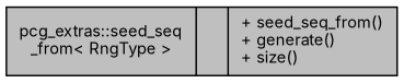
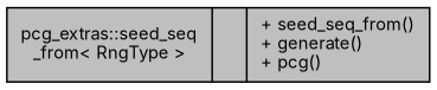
  digraph {
    rankdir=LR
    fontname=Inter
-   n1 [color=black fillcolor=grey75 fontcolor=black fontname=Inter fontsize=10 height=0.2 label="{pcg_extras::seed_seq\l_from\< RngType \>\n||+ seed_seq_from()\l+ generate()\l+ size()\l}" shape=record style=filled width=0.4]
+   n1 [color=black fillcolor=grey75 fontcolor=black fontname=Inter fontsize=10 height=0.2 label="{pcg_extras::seed_seq\l_from\< RngType \>\n||+ seed_seq_from()\l+ generate()\l+ pcg()\l}" shape=record style=filled width=0.4]
  }
